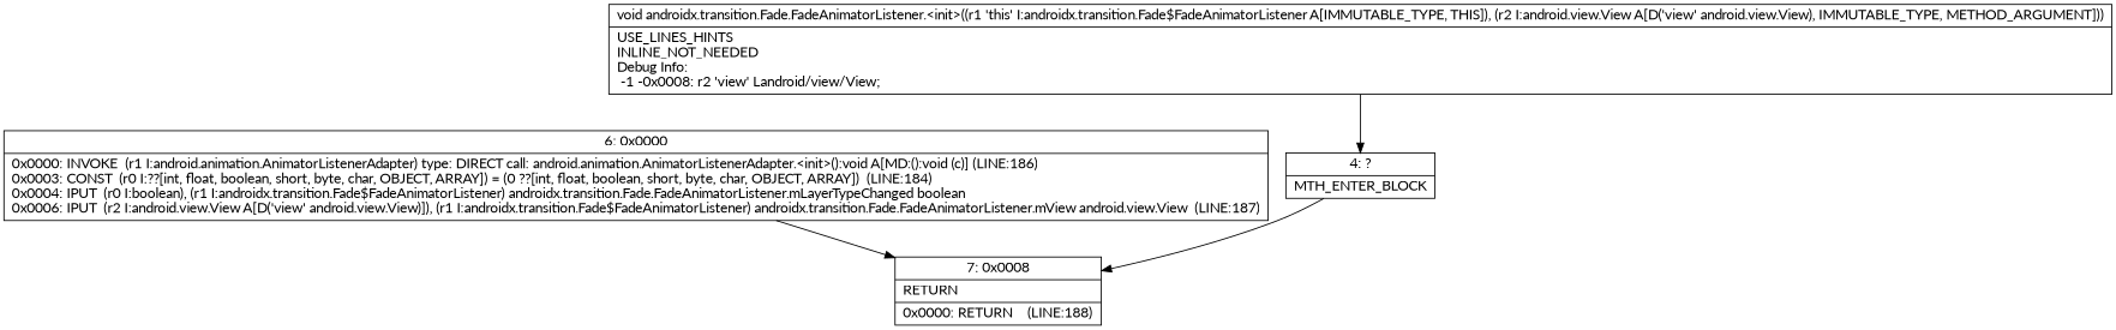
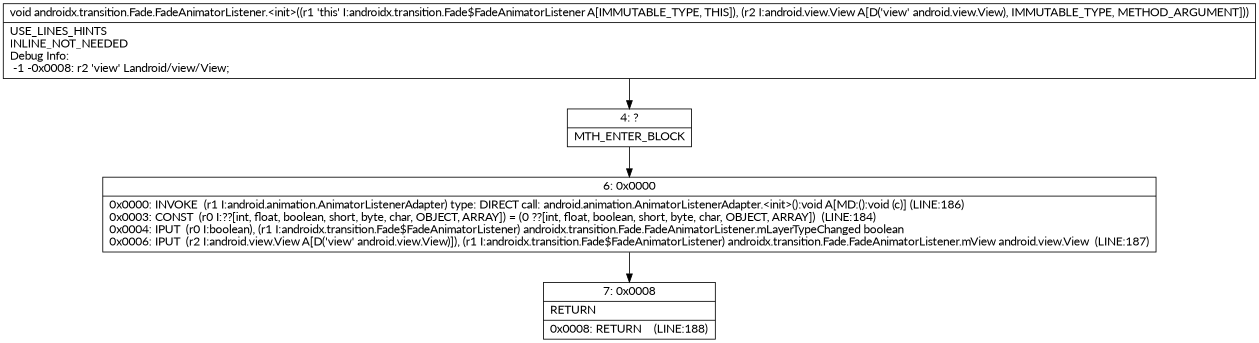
  digraph {
    fontname=Lato
    node [fontname=Lato shape=record]
    edge [fontname=Lato]
    n1 [label="{4\:\ ?|MTH_ENTER_BLOCK\l}"]
    n2 [label="{6\:\ 0x0000|0x0000: INVOKE  (r1 I:android.animation.AnimatorListenerAdapter) type: DIRECT call: android.animation.AnimatorListenerAdapter.\<init\>():void A[MD:():void (c)] (LINE:186)\l0x0003: CONST  (r0 I:??[int, float, boolean, short, byte, char, OBJECT, ARRAY]) = (0 ??[int, float, boolean, short, byte, char, OBJECT, ARRAY])  (LINE:184)\l0x0004: IPUT  (r0 I:boolean), (r1 I:androidx.transition.Fade$FadeAnimatorListener) androidx.transition.Fade.FadeAnimatorListener.mLayerTypeChanged boolean \l0x0006: IPUT  (r2 I:android.view.View A[D('view' android.view.View)]), (r1 I:androidx.transition.Fade$FadeAnimatorListener) androidx.transition.Fade.FadeAnimatorListener.mView android.view.View  (LINE:187)\l}"]
-   n3 [label="{7\:\ 0x0008|RETURN\l|0x0000: RETURN    (LINE:188)\l}"]
+   n3 [label="{7\:\ 0x0008|RETURN\l|0x0008: RETURN    (LINE:188)\l}"]
    n4 [label="{void androidx.transition.Fade.FadeAnimatorListener.\<init\>((r1 'this' I:androidx.transition.Fade$FadeAnimatorListener A[IMMUTABLE_TYPE, THIS]), (r2 I:android.view.View A[D('view' android.view.View), IMMUTABLE_TYPE, METHOD_ARGUMENT]))  | USE_LINES_HINTS\lINLINE_NOT_NEEDED\lDebug Info:\l  \-1 \-0x0008: r2 'view' Landroid\/view\/View;\l}"]
-   n1 -> n3
+   n1 -> n2
    n2 -> n3
    n4 -> n1
  }
